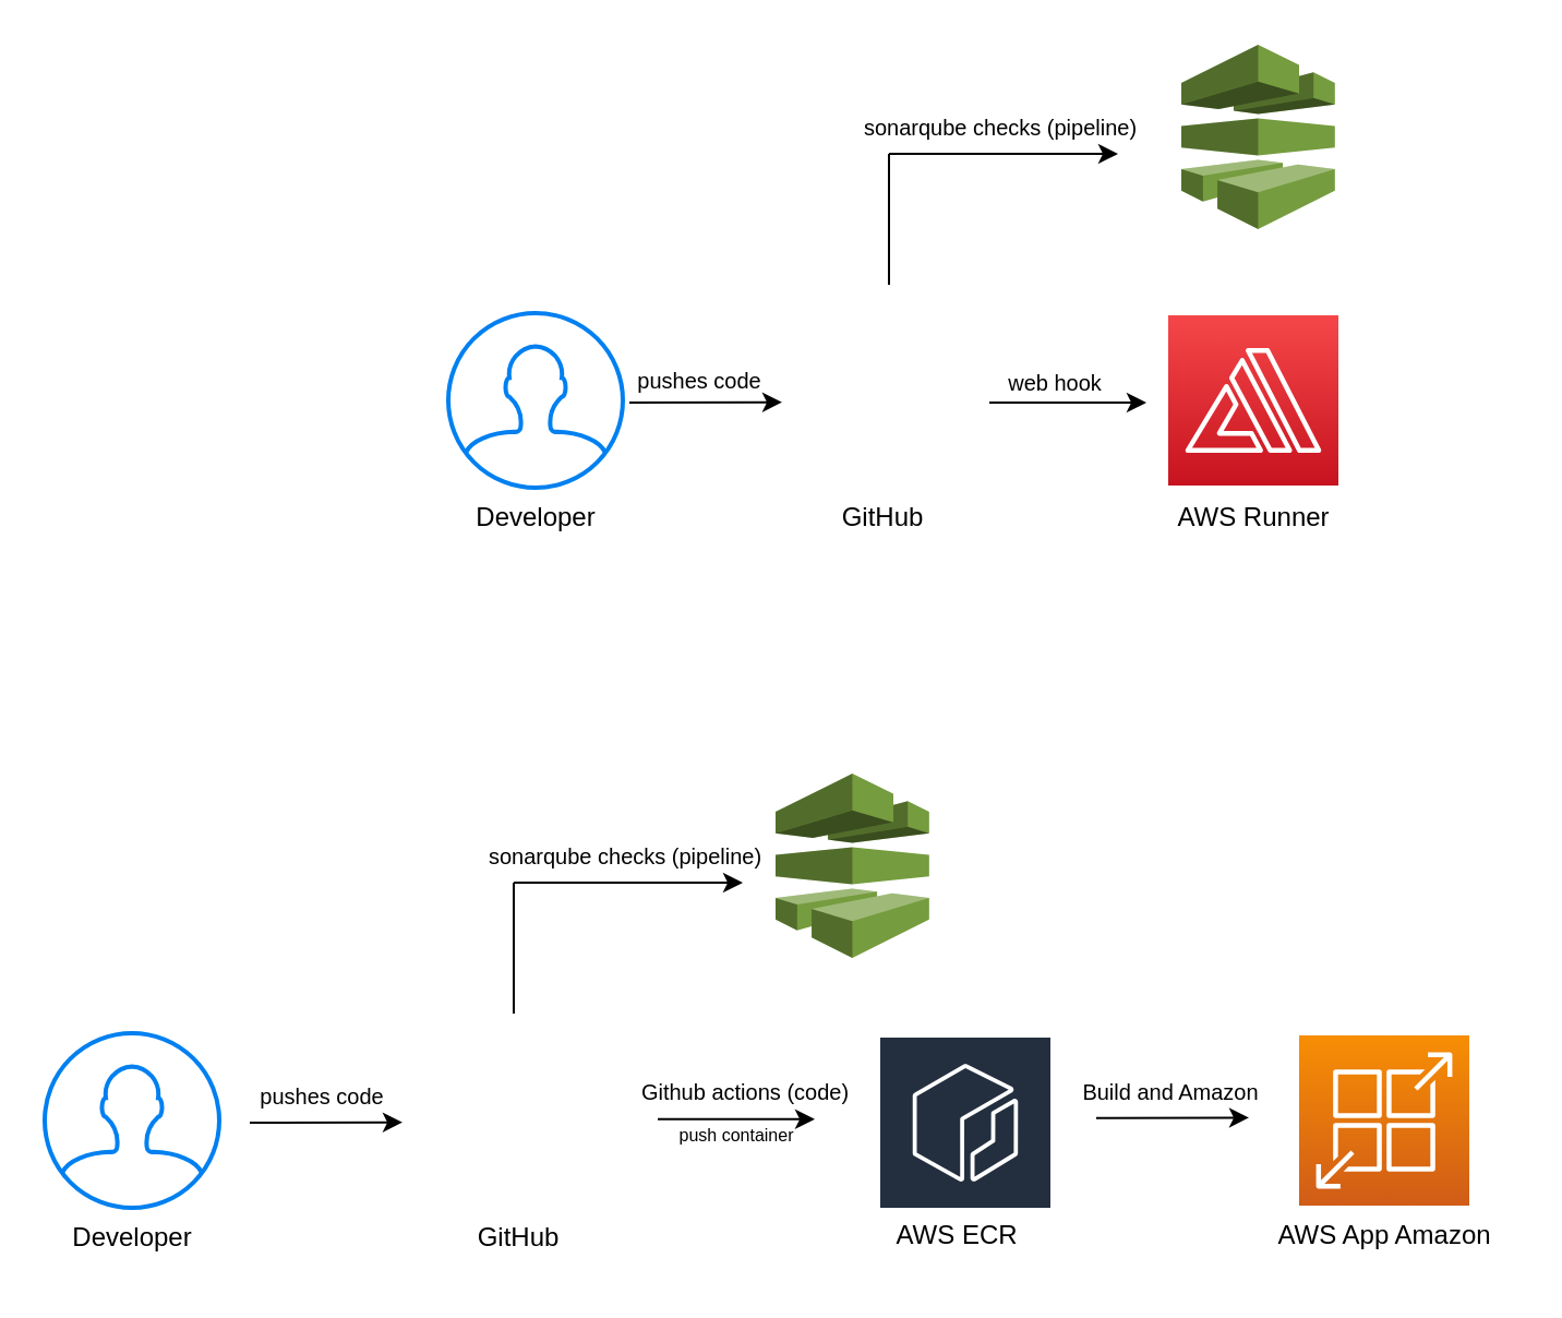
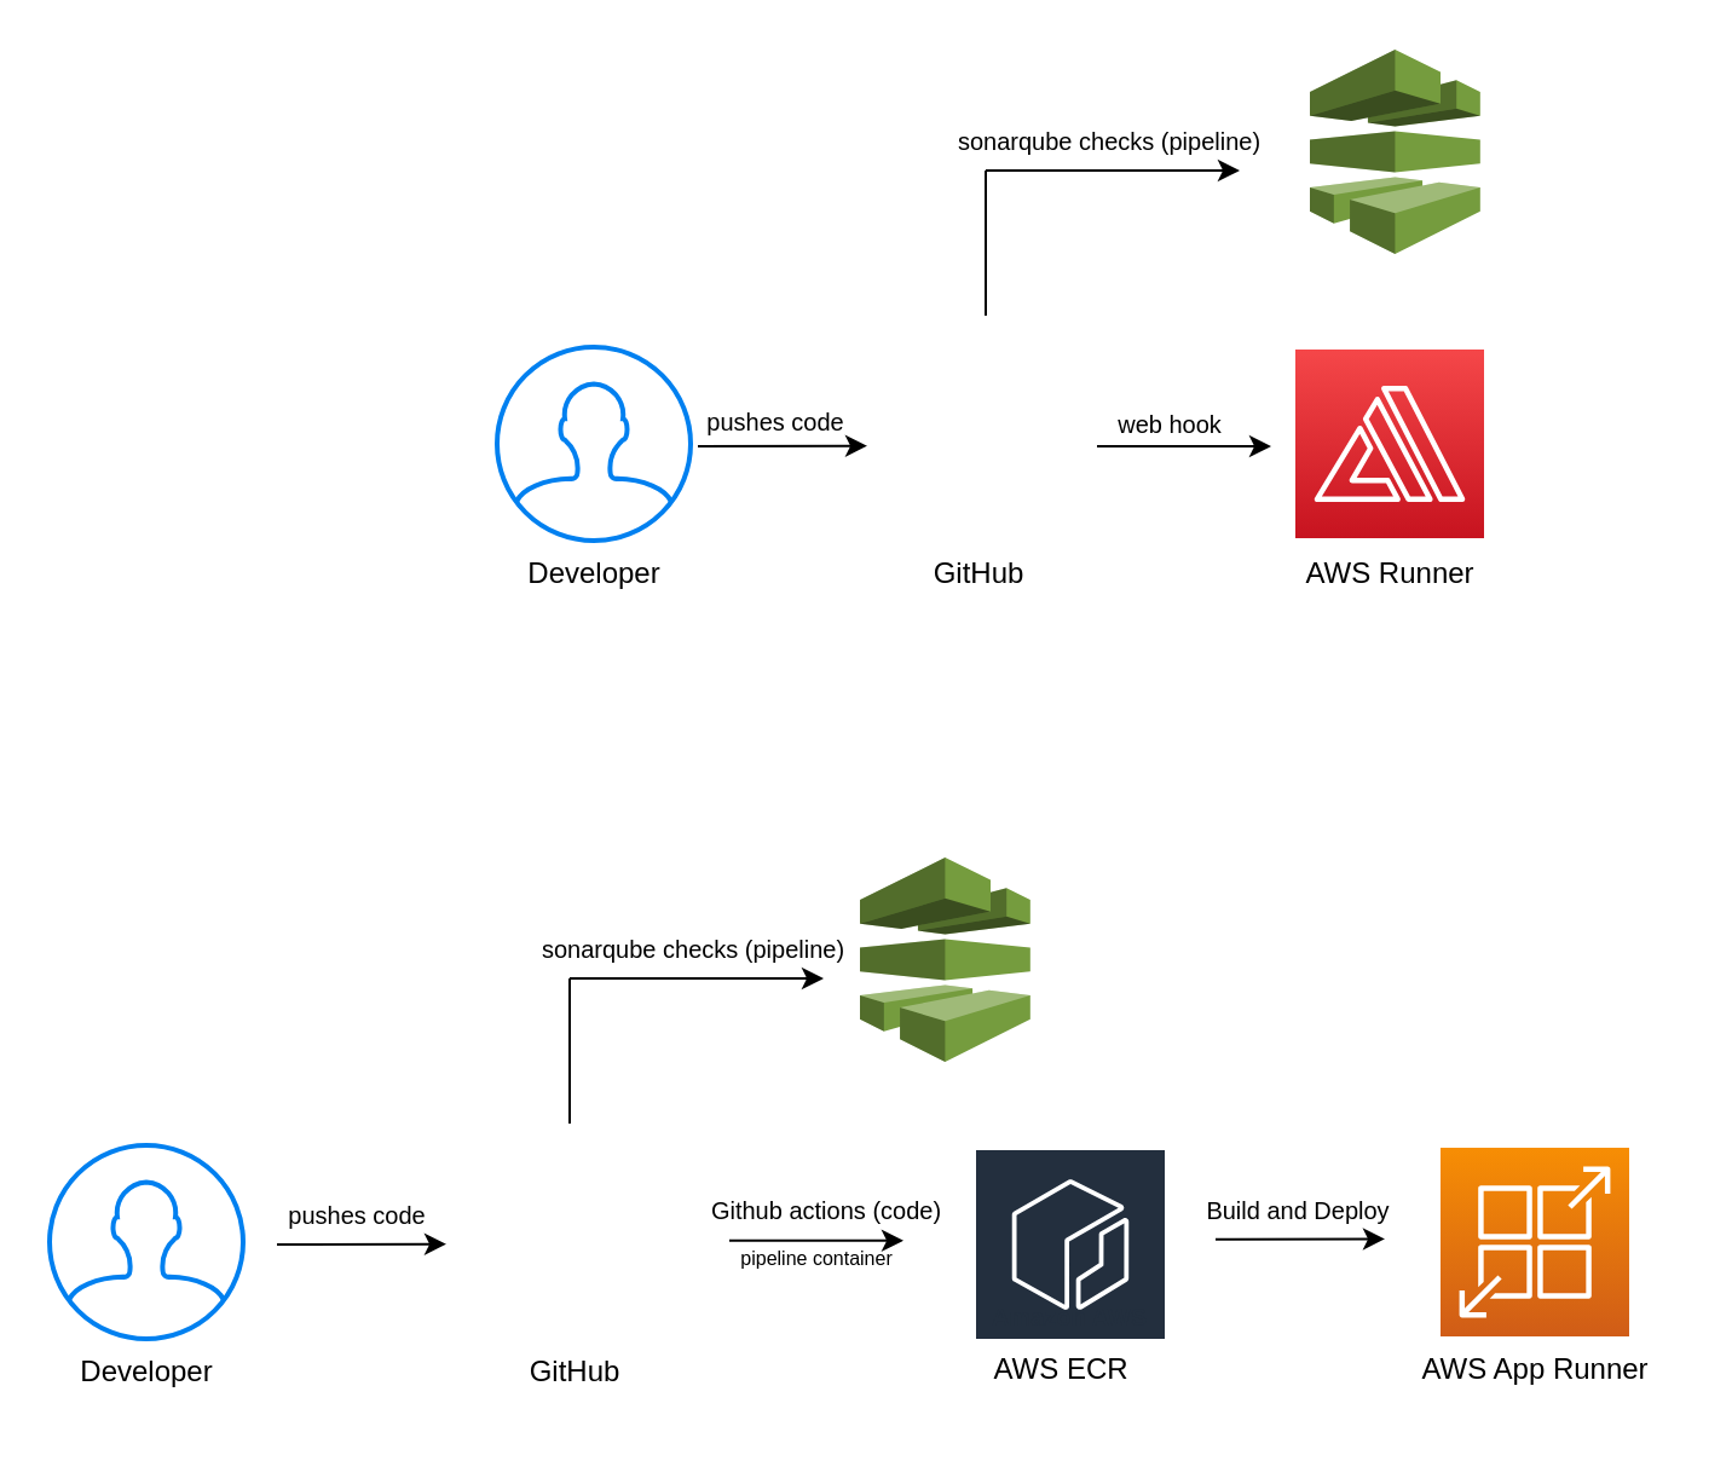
  <mxCell id="0" />
  <mxCell id="1" parent="0" />
  <mxCell id="2" value="" style="shape=image;html=1;verticalAlign=top;verticalLabelPosition=bottom;labelBackgroundColor=#ffffff;imageAspect=0;aspect=fixed;image=https://cdn1.iconfinder.com/data/icons/picons-social/57/github_rounded-128.png" vertex="1" parent="1"><mxGeometry x="355" y="134" width="98" height="98" as="geometry" /></mxCell>
  <mxCell id="3" value="" style="html=1;verticalLabelPosition=bottom;align=center;labelBackgroundColor=#ffffff;verticalAlign=top;strokeWidth=2;strokeColor=#0080F0;shadow=0;dashed=0;shape=mxgraph.ios7.icons.user;" vertex="1" parent="1"><mxGeometry x="205" y="143" width="80" height="80" as="geometry" /></mxCell>
  <mxCell id="4" value="" style="sketch=0;points=[[0,0,0],[0.25,0,0],[0.5,0,0],[0.75,0,0],[1,0,0],[0,1,0],[0.25,1,0],[0.5,1,0],[0.75,1,0],[1,1,0],[0,0.25,0],[0,0.5,0],[0,0.75,0],[1,0.25,0],[1,0.5,0],[1,0.75,0]];outlineConnect=0;fontColor=#232F3E;gradientColor=#F54749;gradientDirection=north;fillColor=#C7131F;strokeColor=#ffffff;dashed=0;verticalLabelPosition=bottom;verticalAlign=top;align=center;html=1;fontSize=12;fontStyle=0;aspect=fixed;shape=mxgraph.aws4.resourceIcon;resIcon=mxgraph.aws4.amplify;" vertex="1" parent="1"><mxGeometry x="535" y="144" width="78" height="78" as="geometry" /></mxCell>
  <mxCell id="5" value="" style="endArrow=classic;html=1;rounded=0;" edge="1" parent="1"><mxGeometry width="50" height="50" relative="1" as="geometry"><mxPoint x="288" y="184" as="sourcePoint" /><mxPoint x="358" y="183.824" as="targetPoint" /></mxGeometry></mxCell>
  <mxCell id="6" value="" style="endArrow=classic;html=1;rounded=0;" edge="1" parent="1"><mxGeometry width="50" height="50" relative="1" as="geometry"><mxPoint x="453" y="184" as="sourcePoint" /><mxPoint x="525" y="184" as="targetPoint" /></mxGeometry></mxCell>
  <mxCell id="7" value="&lt;font style=&quot;font-size: 12px;&quot;&gt;Developer&lt;/font&gt;" style="text;html=1;align=center;verticalAlign=middle;resizable=0;points=[];autosize=1;strokeColor=none;fillColor=none;" vertex="1" parent="1"><mxGeometry x="205" y="222" width="80" height="30" as="geometry" /></mxCell>
  <mxCell id="8" value="&lt;font style=&quot;font-size: 12px;&quot;&gt;GitHub&lt;/font&gt;" style="text;html=1;align=center;verticalAlign=middle;resizable=0;points=[];autosize=1;strokeColor=none;fillColor=none;" vertex="1" parent="1"><mxGeometry x="374" y="222" width="60" height="30" as="geometry" /></mxCell>
  <mxCell id="9" value="&lt;font style=&quot;font-size: 12px;&quot;&gt;AWS Runner&lt;/font&gt;" style="text;html=1;align=center;verticalAlign=middle;resizable=0;points=[];autosize=1;strokeColor=none;fillColor=none;" vertex="1" parent="1"><mxGeometry x="529" y="222" width="90" height="30" as="geometry" /></mxCell>
  <mxCell id="10" value="&lt;font style=&quot;&quot;&gt;&lt;font style=&quot;font-size: 10px;&quot;&gt;pushes code&lt;/font&gt;&lt;br&gt;&lt;/font&gt;" style="text;html=1;align=center;verticalAlign=middle;resizable=0;points=[];autosize=1;strokeColor=none;fillColor=none;" vertex="1" parent="1"><mxGeometry x="280" y="159" width="80" height="30" as="geometry" /></mxCell>
  <mxCell id="11" value="&lt;font style=&quot;&quot;&gt;&lt;font style=&quot;font-size: 10px;&quot;&gt;web hook&lt;/font&gt;&lt;br&gt;&lt;/font&gt;" style="text;html=1;align=center;verticalAlign=middle;resizable=0;points=[];autosize=1;strokeColor=none;fillColor=none;" vertex="1" parent="1"><mxGeometry x="448" y="160" width="70" height="30" as="geometry" /></mxCell>
  <mxCell id="12" value="" style="shape=image;html=1;verticalAlign=top;verticalLabelPosition=bottom;labelBackgroundColor=#ffffff;imageAspect=0;aspect=fixed;image=https://cdn1.iconfinder.com/data/icons/picons-social/57/github_rounded-128.png" vertex="1" parent="1"><mxGeometry x="188" y="464" width="98" height="98" as="geometry" /></mxCell>
  <mxCell id="13" value="" style="html=1;verticalLabelPosition=bottom;align=center;labelBackgroundColor=#ffffff;verticalAlign=top;strokeWidth=2;strokeColor=#0080F0;shadow=0;dashed=0;shape=mxgraph.ios7.icons.user;" vertex="1" parent="1"><mxGeometry x="20" y="473" width="80" height="80" as="geometry" /></mxCell>
  <mxCell id="14" value="" style="endArrow=classic;html=1;rounded=0;" edge="1" parent="1"><mxGeometry width="50" height="50" relative="1" as="geometry"><mxPoint x="114" y="514" as="sourcePoint" /><mxPoint x="184" y="513.824" as="targetPoint" /></mxGeometry></mxCell>
  <mxCell id="15" value="&lt;font style=&quot;font-size: 12px;&quot;&gt;Developer&lt;/font&gt;" style="text;html=1;align=center;verticalAlign=middle;resizable=0;points=[];autosize=1;strokeColor=none;fillColor=none;" vertex="1" parent="1"><mxGeometry x="20" y="552" width="80" height="30" as="geometry" /></mxCell>
  <mxCell id="16" value="&lt;font style=&quot;font-size: 12px;&quot;&gt;GitHub&lt;/font&gt;" style="text;html=1;align=center;verticalAlign=middle;resizable=0;points=[];autosize=1;strokeColor=none;fillColor=none;" vertex="1" parent="1"><mxGeometry x="207" y="552" width="60" height="30" as="geometry" /></mxCell>
  <mxCell id="17" value="&lt;font style=&quot;&quot;&gt;&lt;font style=&quot;font-size: 10px;&quot;&gt;pushes code&lt;/font&gt;&lt;br&gt;&lt;/font&gt;" style="text;html=1;align=center;verticalAlign=middle;resizable=0;points=[];autosize=1;strokeColor=none;fillColor=none;" vertex="1" parent="1"><mxGeometry x="107" y="487" width="80" height="30" as="geometry" /></mxCell>
  <mxCell id="18" value="&lt;font style=&quot;font-size: 10px;&quot;&gt;&lt;font style=&quot;font-size: 10px;&quot;&gt;Github actions&amp;nbsp;&lt;/font&gt;(code)&lt;br&gt;&lt;/font&gt;" style="text;html=1;align=center;verticalAlign=middle;resizable=0;points=[];autosize=1;strokeColor=none;fillColor=none;" vertex="1" parent="1"><mxGeometry x="276" y="485" width="130" height="30" as="geometry" /></mxCell>
  <mxCell id="19" value="Amazon AWS" style="sketch=0;outlineConnect=0;fontColor=#232F3E;gradientColor=none;strokeColor=#ffffff;fillColor=#232F3E;dashed=0;verticalLabelPosition=middle;verticalAlign=bottom;align=center;html=1;whiteSpace=wrap;fontSize=10;fontStyle=1;spacing=3;shape=mxgraph.aws4.productIcon;prIcon=mxgraph.aws4.ecr;" vertex="1" parent="1"><mxGeometry x="402" y="474" width="80" height="80" as="geometry" /></mxCell>
  <mxCell id="20" value="&lt;font style=&quot;font-size: 12px;&quot;&gt;AWS ECR&lt;/font&gt;" style="text;html=1;align=center;verticalAlign=middle;resizable=0;points=[];autosize=1;strokeColor=none;fillColor=none;" vertex="1" parent="1"><mxGeometry x="398" y="551" width="80" height="30" as="geometry" /></mxCell>
  <mxCell id="21" value="" style="sketch=0;points=[[0,0,0],[0.25,0,0],[0.5,0,0],[0.75,0,0],[1,0,0],[0,1,0],[0.25,1,0],[0.5,1,0],[0.75,1,0],[1,1,0],[0,0.25,0],[0,0.5,0],[0,0.75,0],[1,0.25,0],[1,0.5,0],[1,0.75,0]];outlineConnect=0;fontColor=#232F3E;gradientColor=#F78E04;gradientDirection=north;fillColor=#D05C17;strokeColor=#ffffff;dashed=0;verticalLabelPosition=bottom;verticalAlign=top;align=center;html=1;fontSize=12;fontStyle=0;aspect=fixed;shape=mxgraph.aws4.resourceIcon;resIcon=mxgraph.aws4.app_runner;" vertex="1" parent="1"><mxGeometry x="595" y="474" width="78" height="78" as="geometry" /></mxCell>
  <mxCell id="22" value="" style="endArrow=classic;html=1;rounded=0;" edge="1" parent="1"><mxGeometry width="50" height="50" relative="1" as="geometry"><mxPoint x="502" y="511.89" as="sourcePoint" /><mxPoint x="572" y="511.714" as="targetPoint" /></mxGeometry></mxCell>
- <mxCell id="23" value="&lt;font style=&quot;font-size: 10px;&quot;&gt;Build and Amazon&lt;br&gt;&lt;/font&gt;" style="text;html=1;align=center;verticalAlign=middle;resizable=0;points=[];autosize=1;strokeColor=none;fillColor=none;" vertex="1" parent="1"><mxGeometry x="486" y="485" width="100" height="30" as="geometry" /></mxCell>
- <mxCell id="24" value="&lt;font style=&quot;font-size: 12px;&quot;&gt;AWS App Amazon&lt;/font&gt;" style="text;html=1;align=center;verticalAlign=middle;resizable=0;points=[];autosize=1;strokeColor=none;fillColor=none;" vertex="1" parent="1"><mxGeometry x="574" y="551" width="120" height="30" as="geometry" /></mxCell>
+ <mxCell id="23" value="&lt;font style=&quot;font-size: 10px;&quot;&gt;Build and Deploy&lt;br&gt;&lt;/font&gt;" style="text;html=1;align=center;verticalAlign=middle;resizable=0;points=[];autosize=1;strokeColor=none;fillColor=none;" vertex="1" parent="1"><mxGeometry x="486" y="485" width="100" height="30" as="geometry" /></mxCell>
+ <mxCell id="24" value="&lt;font style=&quot;font-size: 12px;&quot;&gt;AWS App Runner&lt;/font&gt;" style="text;html=1;align=center;verticalAlign=middle;resizable=0;points=[];autosize=1;strokeColor=none;fillColor=none;" vertex="1" parent="1"><mxGeometry x="574" y="551" width="120" height="30" as="geometry" /></mxCell>
  <mxCell id="25" value="" style="outlineConnect=0;dashed=0;verticalLabelPosition=bottom;verticalAlign=top;align=center;html=1;shape=mxgraph.aws3.codepipeline;fillColor=#759C3E;gradientColor=none;" vertex="1" parent="1"><mxGeometry x="355" y="354" width="70.41" height="84.5" as="geometry" /></mxCell>
  <mxCell id="26" value="" style="endArrow=classic;html=1;rounded=0;" edge="1" parent="1"><mxGeometry width="50" height="50" relative="1" as="geometry"><mxPoint x="301" y="512.43" as="sourcePoint" /><mxPoint x="373" y="512.43" as="targetPoint" /></mxGeometry></mxCell>
  <mxCell id="27" value="&lt;span style=&quot;font-size: 10px;&quot;&gt;sonarqube checks (pipeline)&lt;/span&gt;" style="text;html=1;align=center;verticalAlign=middle;resizable=0;points=[];autosize=1;strokeColor=none;fillColor=none;" vertex="1" parent="1"><mxGeometry x="211" y="377" width="150" height="30" as="geometry" /></mxCell>
  <mxCell id="28" value="" style="endArrow=none;html=1;rounded=0;" edge="1" parent="1"><mxGeometry width="50" height="50" relative="1" as="geometry"><mxPoint x="235" y="464" as="sourcePoint" /><mxPoint x="235" y="404" as="targetPoint" /></mxGeometry></mxCell>
- <mxCell id="29" value="&lt;font style=&quot;font-size: 8px;&quot;&gt;push container&lt;br&gt;&lt;/font&gt;" style="text;html=1;align=center;verticalAlign=middle;resizable=0;points=[];autosize=1;strokeColor=none;fillColor=none;" vertex="1" parent="1"><mxGeometry x="297" y="504" width="80" height="30" as="geometry" /></mxCell>
+ <mxCell id="29" value="&lt;font style=&quot;font-size: 8px;&quot;&gt;pipeline container&lt;br&gt;&lt;/font&gt;" style="text;html=1;align=center;verticalAlign=middle;resizable=0;points=[];autosize=1;strokeColor=none;fillColor=none;" vertex="1" parent="1"><mxGeometry x="297" y="504" width="80" height="30" as="geometry" /></mxCell>
  <mxCell id="30" value="" style="endArrow=classic;html=1;rounded=0;" edge="1" parent="1"><mxGeometry width="50" height="50" relative="1" as="geometry"><mxPoint x="235" y="404" as="sourcePoint" /><mxPoint x="340" y="404" as="targetPoint" /></mxGeometry></mxCell>
  <mxCell id="31" value="" style="endArrow=classic;html=1;rounded=0;" edge="1" parent="1"><mxGeometry width="50" height="50" relative="1" as="geometry"><mxPoint x="407" y="70" as="sourcePoint" /><mxPoint x="512" y="70" as="targetPoint" /></mxGeometry></mxCell>
  <mxCell id="32" value="" style="endArrow=none;html=1;rounded=0;" edge="1" parent="1"><mxGeometry width="50" height="50" relative="1" as="geometry"><mxPoint x="407" y="130" as="sourcePoint" /><mxPoint x="407" y="70" as="targetPoint" /></mxGeometry></mxCell>
  <mxCell id="33" value="&lt;span style=&quot;font-size: 10px;&quot;&gt;sonarqube checks (pipeline)&lt;/span&gt;" style="text;html=1;align=center;verticalAlign=middle;resizable=0;points=[];autosize=1;strokeColor=none;fillColor=none;" vertex="1" parent="1"><mxGeometry x="383" y="43" width="150" height="30" as="geometry" /></mxCell>
  <mxCell id="34" value="" style="outlineConnect=0;dashed=0;verticalLabelPosition=bottom;verticalAlign=top;align=center;html=1;shape=mxgraph.aws3.codepipeline;fillColor=#759C3E;gradientColor=none;" vertex="1" parent="1"><mxGeometry x="541" y="20" width="70.41" height="84.5" as="geometry" /></mxCell>
